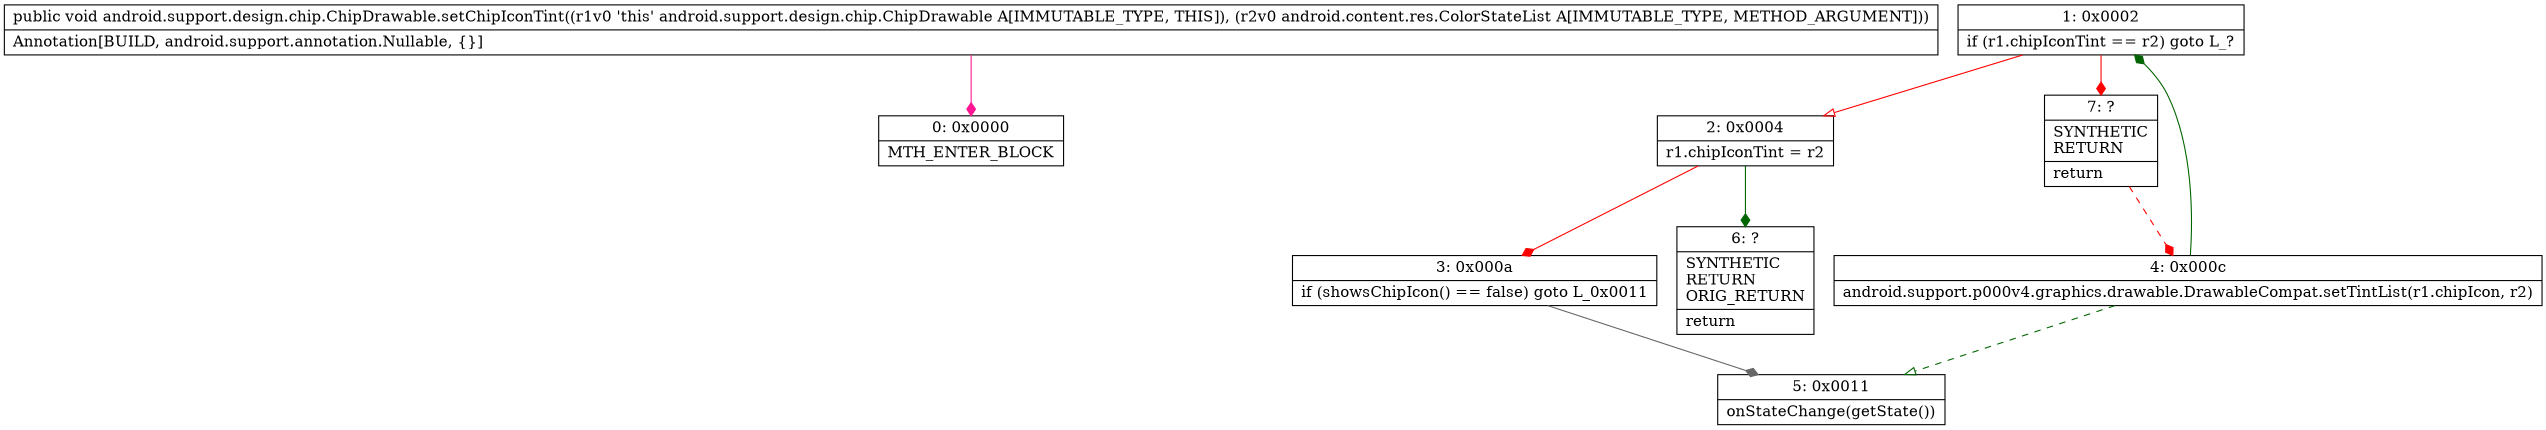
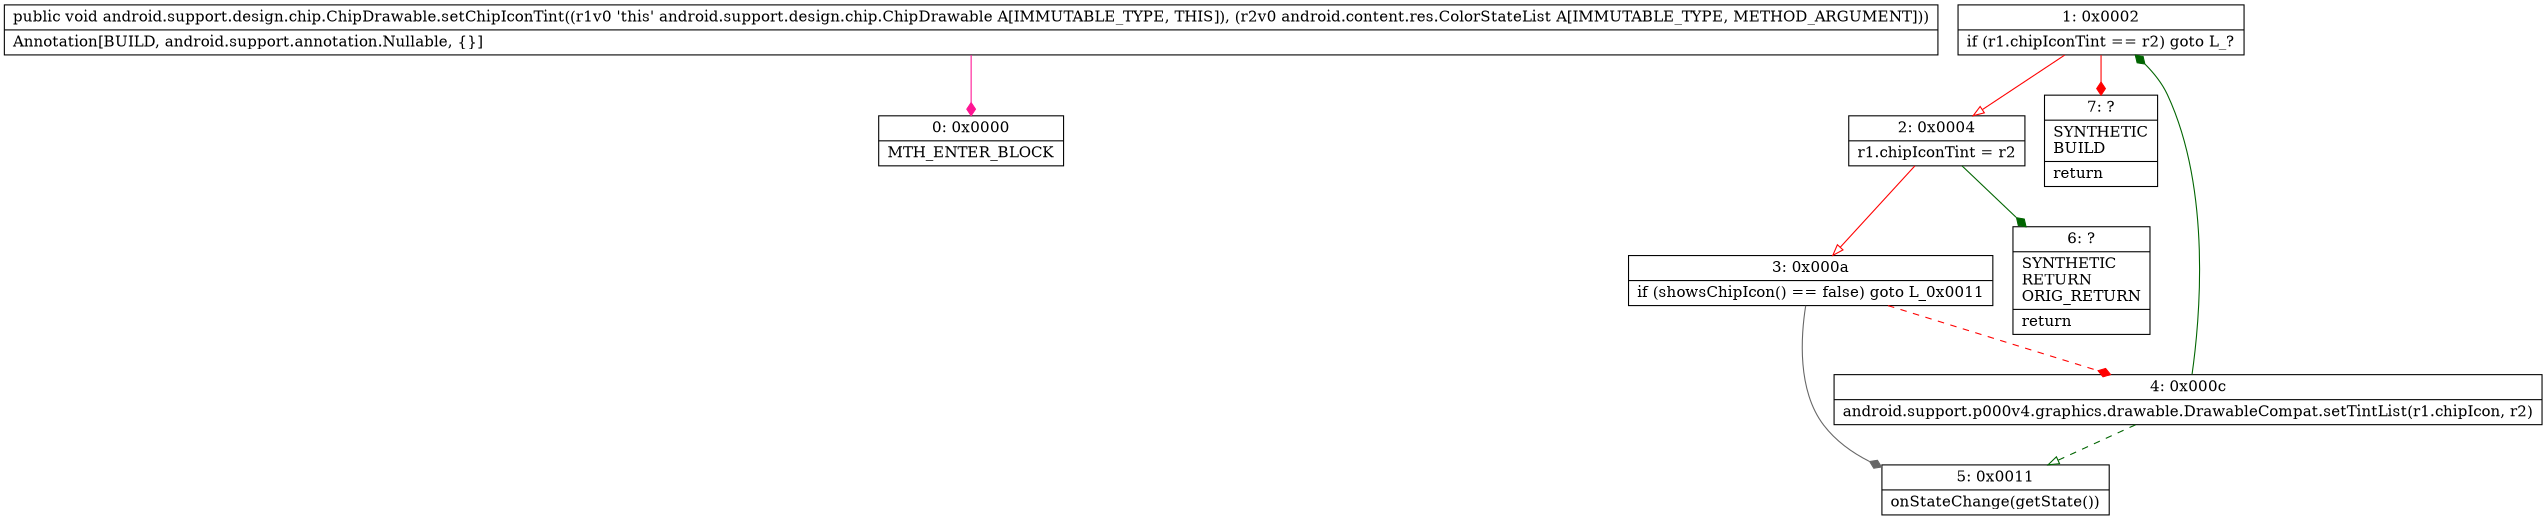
  digraph {
    node [shape=record]
    edge [arrowhead=diamond color=red]
    n1 [label="{0\:\ 0x0000|MTH_ENTER_BLOCK\l}"]
    n2 [label="{1\:\ 0x0002|if (r1.chipIconTint == r2) goto L_?\l}"]
    n3 [label="{2\:\ 0x0004|r1.chipIconTint = r2\l}"]
-   n4 [label="{7\:\ ?|SYNTHETIC\lRETURN\l|return\l}"]
+   n4 [label="{7\:\ ?|SYNTHETIC\lBUILD\l|return\l}"]
    n5 [label="{3\:\ 0x000a|if (showsChipIcon() == false) goto L_0x0011\l}"]
    n6 [label="{6\:\ ?|SYNTHETIC\lRETURN\lORIG_RETURN\l|return\l}"]
    n7 [label="{4\:\ 0x000c|android.support.p000v4.graphics.drawable.DrawableCompat.setTintList(r1.chipIcon, r2)\l}"]
    n8 [label="{5\:\ 0x0011|onStateChange(getState())\l}"]
    n9 [label="{public void android.support.design.chip.ChipDrawable.setChipIconTint((r1v0 'this' android.support.design.chip.ChipDrawable A[IMMUTABLE_TYPE, THIS]), (r2v0 android.content.res.ColorStateList A[IMMUTABLE_TYPE, METHOD_ARGUMENT]))  | Annotation[BUILD, android.support.annotation.Nullable, \{\}]\l}"]
    n2 -> n3 [arrowhead=onormal style=solid]
    n2 -> n4
-   n3 -> n5
+   n3 -> n5 [arrowhead=onormal]
    n3 -> n6 [color=darkgreen]
-   n4 -> n7 [style=dashed]
+   n5 -> n7 [style=dashed]
    n5 -> n8 [color=gray40]
    n7 -> n2 [color=darkgreen]
    n7 -> n8 [arrowhead=onormal color=darkgreen style=dashed]
    n9 -> n1 [color=deeppink]
  }
